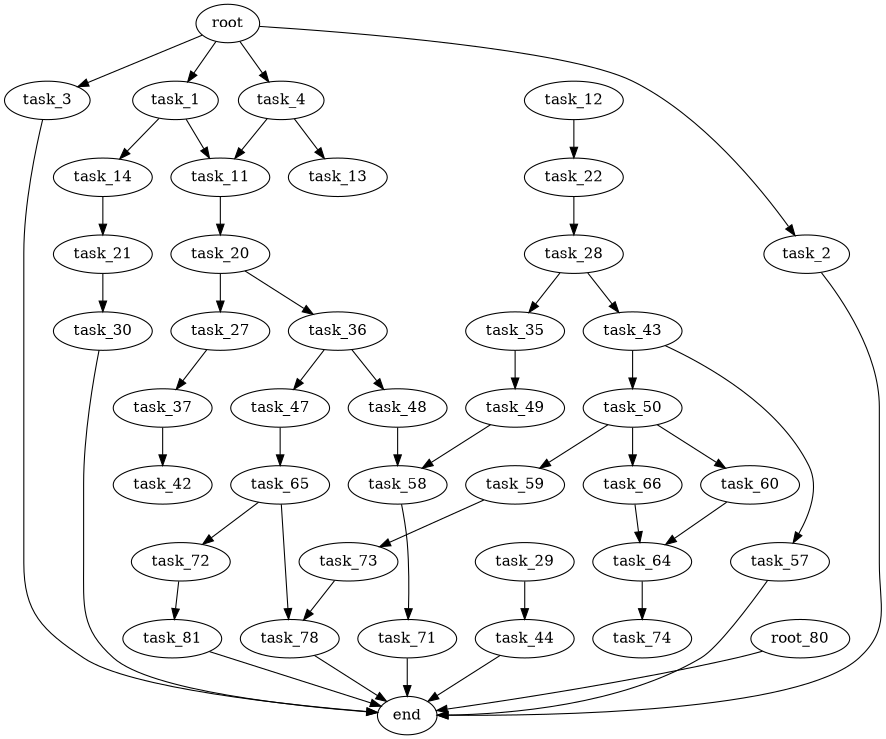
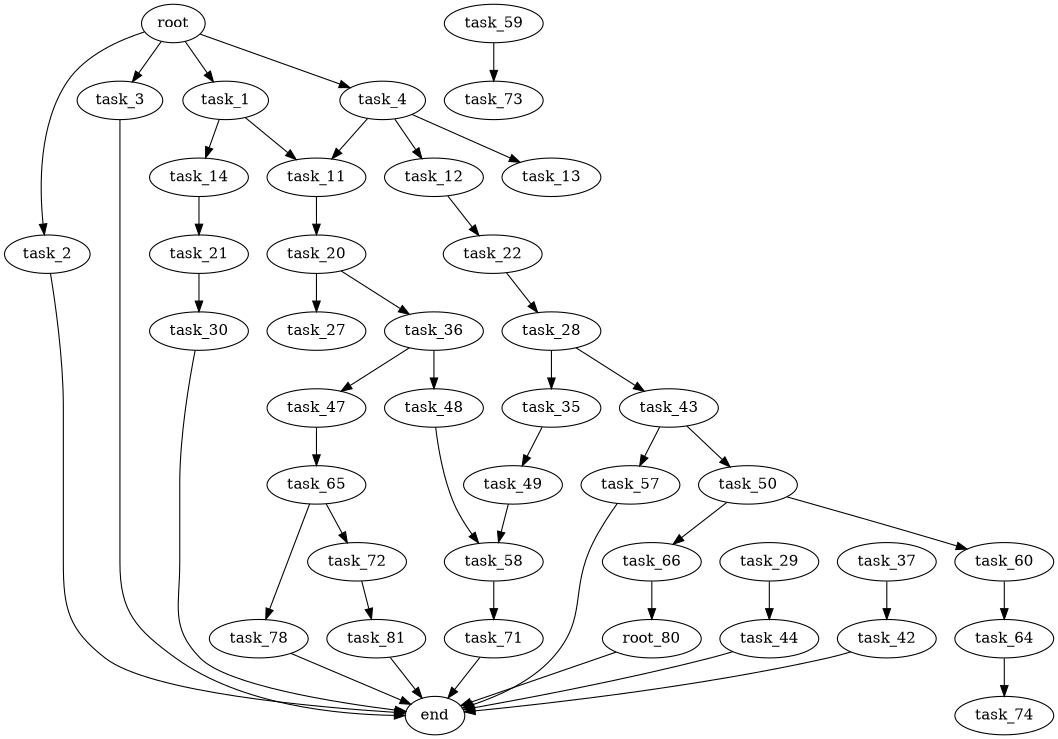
  digraph {
    root
    task_1
    task_2
    task_3
    task_4
    task_11
    task_14
    end
    task_12
    task_13
    task_20
    task_21
    task_22
    task_27
    task_36
    task_28
    task_29
    task_44
    task_30
    task_37
    task_47
    task_48
    task_35
    task_43
    task_42
    task_49
    task_50
    task_57
    task_58
    task_65
    task_59
    task_60
    task_66
    task_72
    task_78
    task_71
    task_73
    task_64
    n39 [label=root_80]
    task_74
    task_81
    root -> task_1
    root -> task_2
    root -> task_3
    root -> task_4
    task_1 -> task_11
    task_1 -> task_14
    task_2 -> end
    task_3 -> end
    task_4 -> task_11
+   task_4 -> task_12
    task_4 -> task_13
    task_11 -> task_20
    task_14 -> task_21
    task_12 -> task_22
    task_20 -> task_27
    task_20 -> task_36
    task_21 -> task_30
    task_22 -> task_28
-   task_27 -> task_37
    task_36 -> task_47
    task_36 -> task_48
    task_28 -> task_35
    task_28 -> task_43
    task_29 -> task_44
    task_44 -> end
    task_30 -> end
    task_37 -> task_42
    task_47 -> task_65
    task_48 -> task_58
    task_35 -> task_49
    task_43 -> task_50
    task_43 -> task_57
+   task_42 -> end
    task_49 -> task_58
-   task_50 -> task_59
    task_50 -> task_60
    task_50 -> task_66
    task_57 -> end
    task_58 -> task_71
    task_65 -> task_72
    task_65 -> task_78
    task_59 -> task_73
    task_60 -> task_64
-   task_66 -> task_64
+   task_66 -> n39
    task_72 -> task_81
    task_78 -> end
    task_71 -> end
-   task_73 -> task_78
    task_64 -> task_74
    n39 -> end
    task_81 -> end
  }
